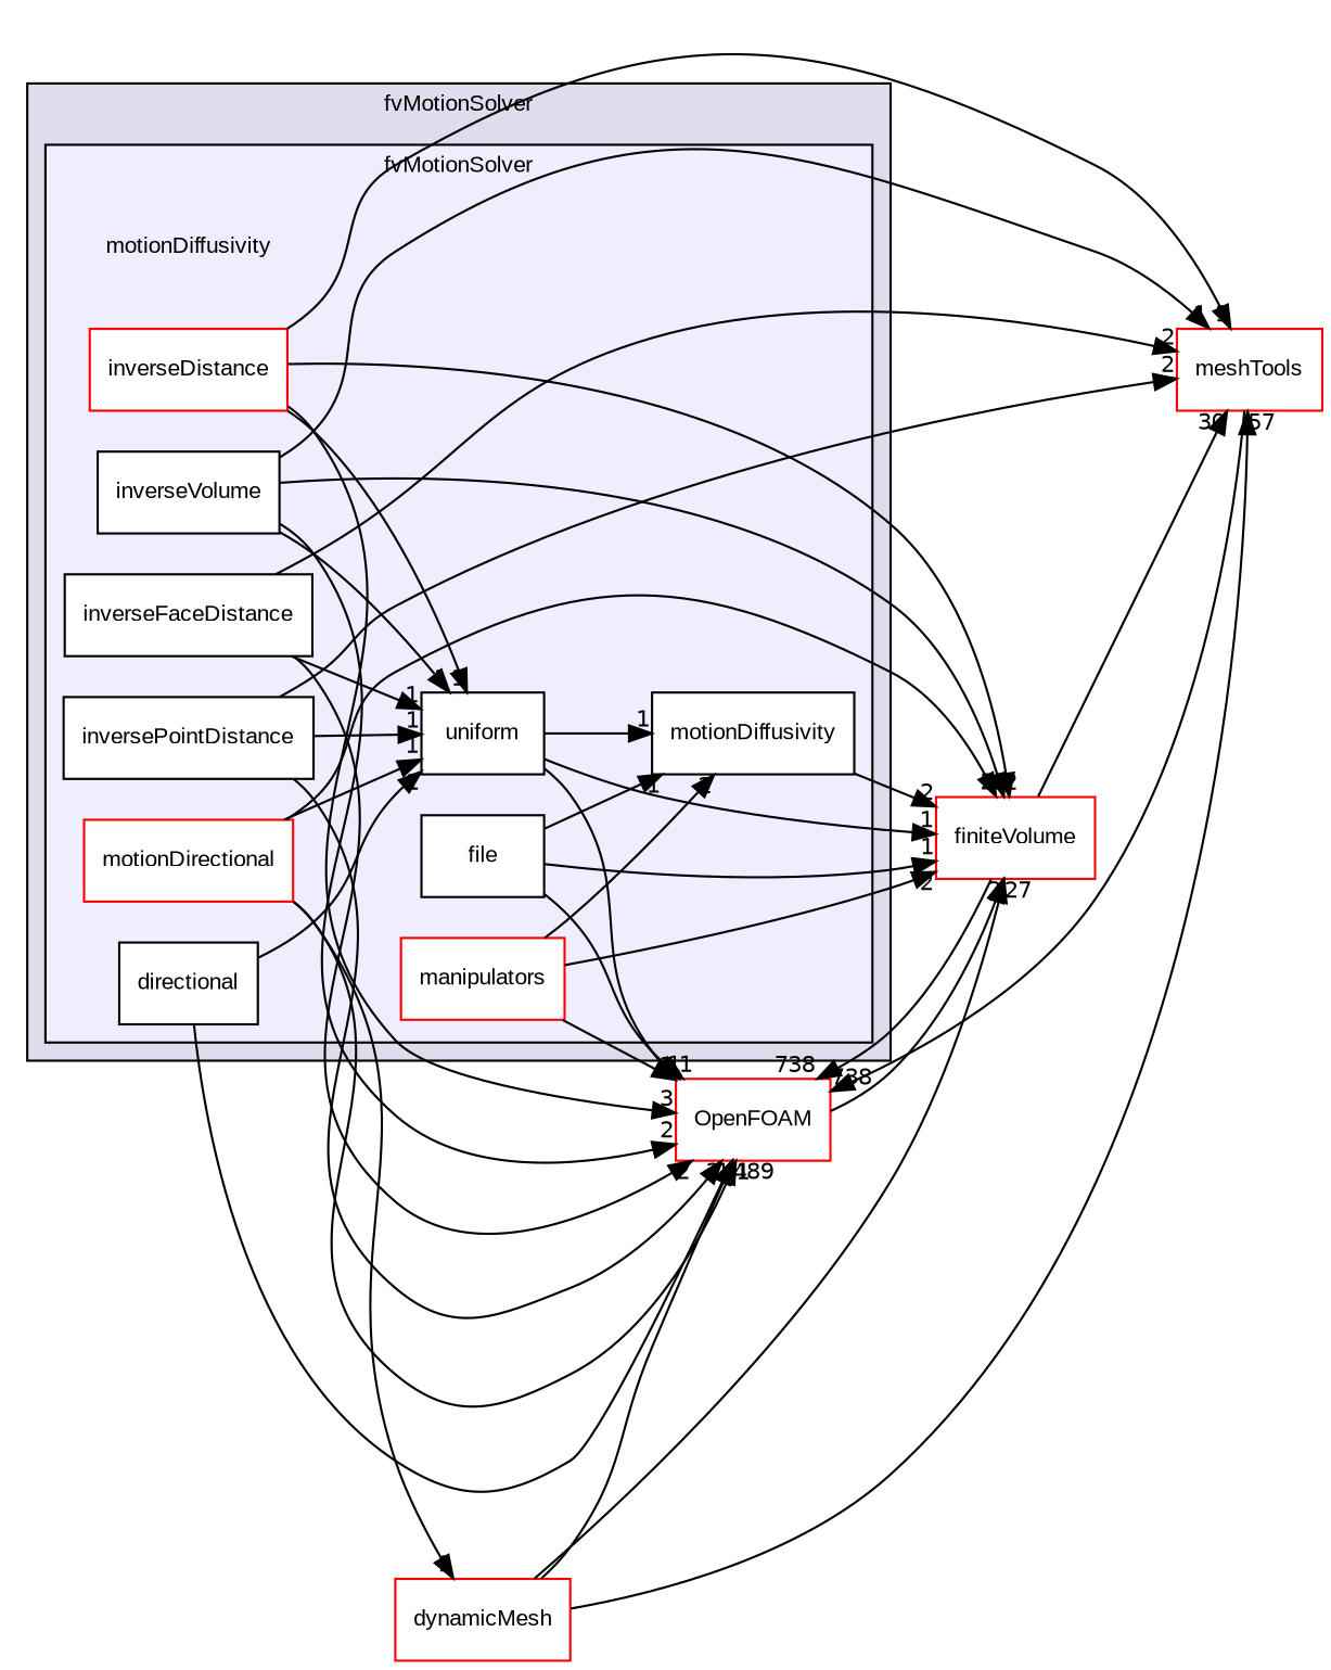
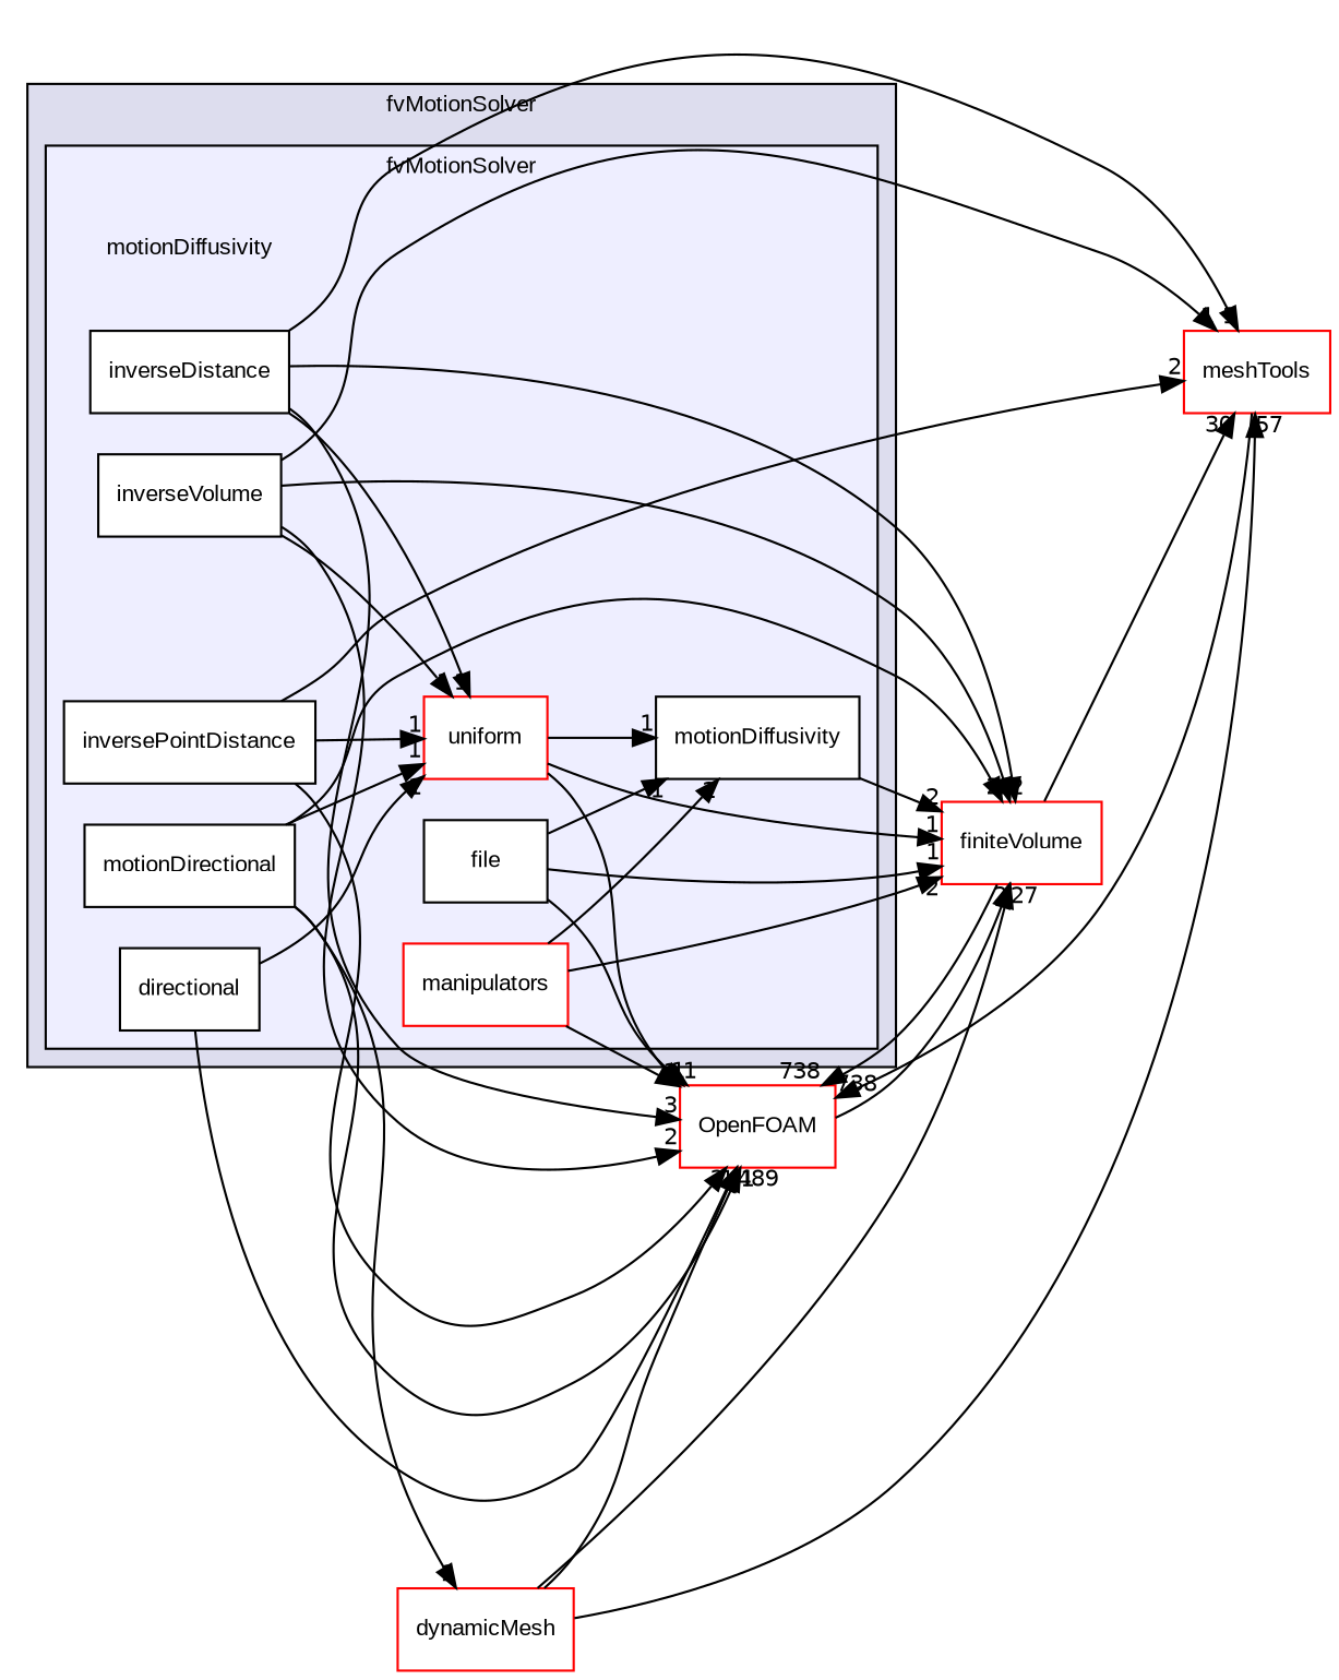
  digraph {
    compound=true
    rankdir=LR
    fontname="Liberation Sans"
    node [fontname="Liberation Sans" fontsize=10 shape=box color=black fillcolor=white style=filled]
    edge [headlabel=1 labeldistance=1.5 labelfontname=Helvetica labelfontsize=10 fontname="Liberation Sans"]
    n1 [label=motionDiffusivity shape=plaintext color="" fillcolor="" style=""]
    n2 [label=directional]
    n3 [label=file]
-   n4 [color=red label=inverseDistance]
-   n5 [label=inverseFaceDistance]
+   n4 [label=inverseDistance]
    n6 [label=inversePointDistance]
    n7 [label=inverseVolume]
    n8 [color=red label=manipulators]
    n9 [label=motionDiffusivity]
-   n10 [color=red label=motionDirectional]
-   n11 [label=uniform]
+   n10 [label=motionDirectional]
+   n11 [color=red label=uniform]
    n12 [color=red label=OpenFOAM fillcolor="" style=""]
    n13 [color=red label=finiteVolume fillcolor="" style=""]
    n14 [color=red label=meshTools fillcolor="" style=""]
    n15 [color=red label=dynamicMesh fillcolor="" style=""]
    subgraph cluster_1 {
      bgcolor="#ddddee"
      fontsize=10
      label=fvMotionSolver
      pencolor=black
      subgraph cluster_2 {
        bgcolor="#eeeeff"
        fontsize=10
        pencolor=black
        n1
        n2
        n3
        n4
-       n5
        n6
        n7
        n8
        n9
        n10
        n11
      }
    }
    n2 -> n11
    n2 -> n12
    n3 -> n9
    n3 -> n12
    n3 -> n13
    n4 -> n11
    n4 -> n12 [headlabel=3]
    n4 -> n13 [headlabel=2]
    n4 -> n14
-   n5 -> n11
-   n5 -> n12 [headlabel=2]
-   n5 -> n14 [headlabel=2]
    n6 -> n11
    n6 -> n12 [headlabel=2]
    n6 -> n14 [headlabel=2]
    n7 -> n11
    n7 -> n12 [headlabel=2]
    n7 -> n13 [headlabel=2]
    n7 -> n14
    n8 -> n9 [headlabel=2]
    n8 -> n12 [headlabel=2]
    n8 -> n13 [headlabel=2]
    n9 -> n13 [headlabel=2]
    n10 -> n11
    n10 -> n12
    n10 -> n13 [headlabel=2]
    n10 -> n15
    n11 -> n9
    n11 -> n12
    n11 -> n13
    n12 -> n13 [headlabel=2]
    n13 -> n12 [headlabel=738]
    n13 -> n14 [headlabel=30]
    n14 -> n12 [headlabel=738]
    n15 -> n12 [headlabel=489]
    n15 -> n13 [headlabel=27]
    n15 -> n14 [headlabel=57]
  }
